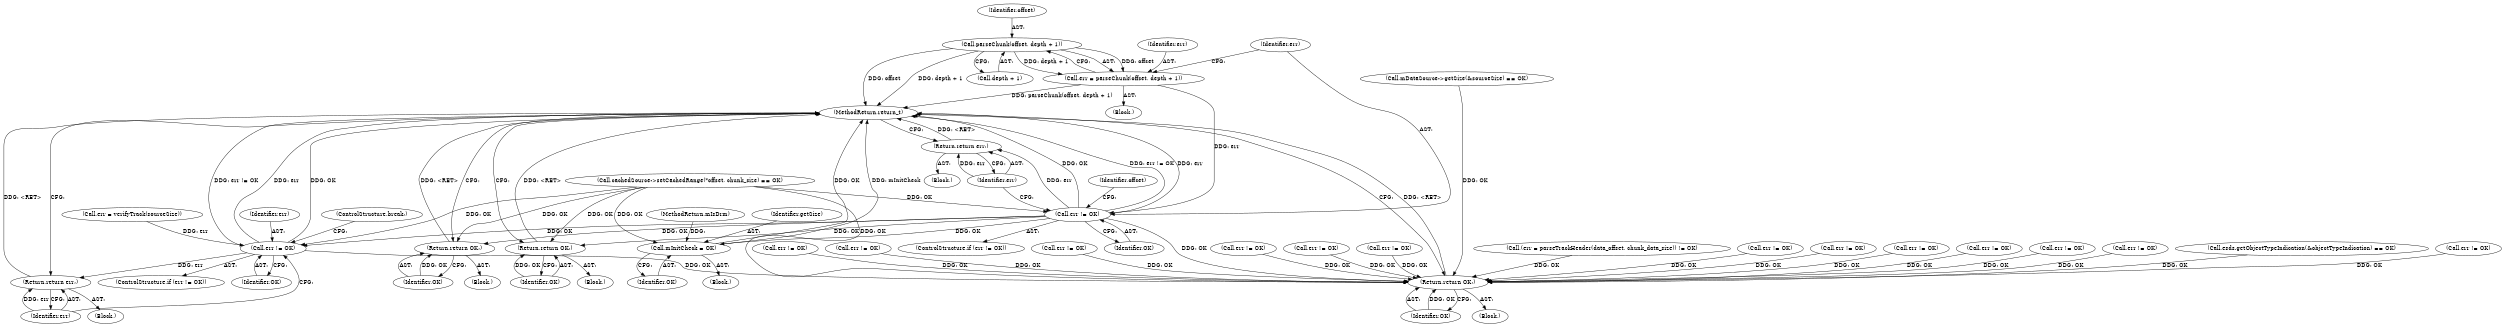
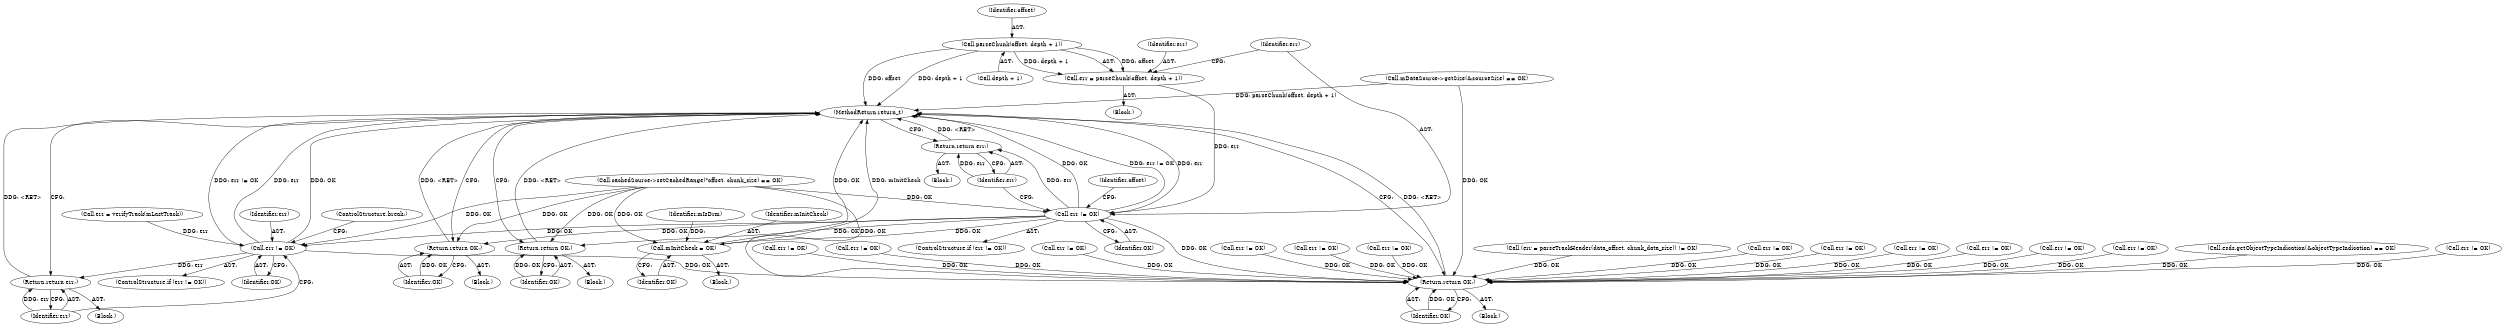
  digraph {
    fontname="DejaVu Serif"
    node [fontname="DejaVu Serif"]
    edge [fontname="DejaVu Serif"]
    n1 [label="(Call,parseChunk(offset, depth + 1))"]
    n2 [label="(Call,err = parseChunk(offset, depth + 1))"]
    n3 [label="(MethodReturn,return_t)"]
    n4 [label="(Call,depth + 1)"]
    n5 [label="(Call,err != OK)"]
    n6 [label="(Block,)"]
    n7 [label="(Return,return err;)"]
    n8 [label="(Return,return OK;)"]
    n9 [label="(Return,return OK;)"]
    n10 [label="(Return,return OK;)"]
    n11 [label="(Return,return err;)"]
    n12 [label="(Call,err != OK)"]
    n13 [label="(Call,mInitCheck = OK)"]
    n14 [label="(ControlStructure,if (err != OK))"]
    n15 [label="(Identifier,OK)"]
    n16 [label="(Block,)"]
    n17 [label="(Identifier,err)"]
    n18 [label="(Block,)"]
    n19 [label="(Identifier,OK)"]
    n20 [label="(ControlStructure,if (err != OK))"]
    n21 [label="(Identifier,OK)"]
    n22 [label="(Block,)"]
    n23 [label="(Identifier,OK)"]
    n24 [label="(Identifier,OK)"]
    n25 [label="(Block,)"]
    n26 [label="(Identifier,OK)"]
    n27 [label="(Block,)"]
    n28 [label="(Block,)"]
    n29 [label="(Identifier,err)"]
    n30 [label="(Call,(err = parseTrackHeader(data_offset, chunk_data_size)) != OK)"]
    n31 [label="(Call,mDataSource->getSize(&sourceSize) == OK)"]
    n32 [label="(Call,err != OK)"]
    n33 [label="(Call,err != OK)"]
    n34 [label="(Call,err != OK)"]
    n35 [label="(Call,err != OK)"]
-   n36 [label="(MethodReturn,mIsDrm)"]
+   n36 [label="(Identifier,mIsDrm)"]
    n37 [label="(ControlStructure,break;)"]
    n38 [label="(Identifier,offset)"]
    n39 [label="(Identifier,offset)"]
    n40 [label="(Call,err != OK)"]
-   n41 [label="(Call,err = verifyTrack(sourceSize))"]
+   n41 [label="(Call,err = verifyTrack(mLastTrack))"]
    n42 [label="(Call,err != OK)"]
    n43 [label="(Identifier,err)"]
    n44 [label="(Call,esds.getObjectTypeIndication(&objectTypeIndication) == OK)"]
    n45 [label="(Call,err != OK)"]
    n46 [label="(Call,err != OK)"]
    n47 [label="(Call,cachedSource->setCachedRange(*offset, chunk_size) == OK)"]
    n48 [label="(Call,err != OK)"]
    n49 [label="(Identifier,err)"]
    n50 [label="(Call,err != OK)"]
    n51 [label="(Call,err != OK)"]
    n52 [label="(Call,err != OK)"]
-   n53 [label="(Identifier,getSize)"]
+   n53 [label="(Identifier,mInitCheck)"]
    n54 [label="(Call,err != OK)"]
    n55 [label="(Identifier,err)"]
    n1 -> n2 [label="AST: "]
    n1 -> n2 [label="DDG: offset"]
    n1 -> n2 [label="DDG: depth + 1"]
    n1 -> n3 [label="DDG: depth + 1"]
    n1 -> n3 [label="DDG: offset"]
-   n1 -> n4 [label="CFG: "]
-   n2 -> n1 [label="CFG: "]
-   n2 -> n3 [label="DDG: parseChunk(offset, depth + 1)"]
+   n31 -> n3 [label="DDG: parseChunk(offset, depth + 1)"]
    n2 -> n5 [label="DDG: err"]
    n2 -> n6 [label="AST: "]
    n3 -> n7 [label="CFG: "]
    n3 -> n8 [label="CFG: "]
    n3 -> n9 [label="CFG: "]
    n3 -> n10 [label="CFG: "]
    n3 -> n11 [label="CFG: "]
    n4 -> n1 [label="AST: "]
    n5 -> n3 [label="DDG: OK"]
    n5 -> n3 [label="DDG: err != OK"]
    n5 -> n3 [label="DDG: err"]
    n5 -> n7 [label="DDG: err"]
    n5 -> n8 [label="DDG: OK"]
    n5 -> n9 [label="DDG: OK"]
    n5 -> n10 [label="DDG: OK"]
    n5 -> n12 [label="DDG: OK"]
    n5 -> n13 [label="DDG: OK"]
    n5 -> n14 [label="AST: "]
    n5 -> n15 [label="CFG: "]
    n7 -> n3 [label="DDG: <RET>"]
    n7 -> n16 [label="AST: "]
    n7 -> n17 [label="CFG: "]
    n8 -> n3 [label="DDG: <RET>"]
    n8 -> n18 [label="AST: "]
    n8 -> n19 [label="CFG: "]
    n9 -> n3 [label="DDG: <RET>"]
    n9 -> n22 [label="AST: "]
    n9 -> n23 [label="CFG: "]
    n10 -> n3 [label="DDG: <RET>"]
    n10 -> n26 [label="CFG: "]
    n10 -> n27 [label="AST: "]
    n11 -> n3 [label="DDG: <RET>"]
    n11 -> n28 [label="AST: "]
    n11 -> n29 [label="CFG: "]
    n12 -> n3 [label="DDG: OK"]
    n12 -> n3 [label="DDG: err != OK"]
    n12 -> n3 [label="DDG: err"]
    n12 -> n9 [label="DDG: OK"]
    n12 -> n11 [label="DDG: err"]
    n12 -> n20 [label="AST: "]
    n12 -> n21 [label="CFG: "]
    n13 -> n3 [label="DDG: OK"]
    n13 -> n3 [label="DDG: mInitCheck"]
    n13 -> n24 [label="CFG: "]
    n13 -> n25 [label="AST: "]
    n15 -> n5 [label="AST: "]
    n17 -> n5 [label="CFG: "]
    n17 -> n7 [label="AST: "]
    n17 -> n7 [label="DDG: err"]
    n19 -> n8 [label="AST: "]
    n19 -> n8 [label="DDG: OK"]
    n21 -> n12 [label="AST: "]
    n23 -> n9 [label="AST: "]
    n23 -> n9 [label="DDG: OK"]
    n24 -> n13 [label="AST: "]
    n26 -> n10 [label="AST: "]
    n26 -> n10 [label="DDG: OK"]
    n29 -> n11 [label="AST: "]
    n29 -> n11 [label="DDG: err"]
    n29 -> n12 [label="CFG: "]
    n30 -> n9 [label="DDG: OK"]
    n31 -> n9 [label="DDG: OK"]
    n32 -> n9 [label="DDG: OK"]
    n33 -> n9 [label="DDG: OK"]
    n34 -> n9 [label="DDG: OK"]
    n35 -> n9 [label="DDG: OK"]
    n36 -> n13 [label="DDG: "]
    n37 -> n12 [label="CFG: "]
    n38 -> n5 [label="CFG: "]
    n39 -> n1 [label="AST: "]
    n40 -> n9 [label="DDG: OK"]
    n41 -> n12 [label="DDG: err"]
    n42 -> n9 [label="DDG: OK"]
    n43 -> n2 [label="AST: "]
    n44 -> n9 [label="DDG: OK"]
    n45 -> n9 [label="DDG: OK"]
    n46 -> n9 [label="DDG: OK"]
    n47 -> n5 [label="DDG: OK"]
    n47 -> n8 [label="DDG: OK"]
    n47 -> n9 [label="DDG: OK"]
    n47 -> n10 [label="DDG: OK"]
    n47 -> n12 [label="DDG: OK"]
    n47 -> n13 [label="DDG: OK"]
    n48 -> n9 [label="DDG: OK"]
    n49 -> n12 [label="AST: "]
    n50 -> n9 [label="DDG: OK"]
    n51 -> n9 [label="DDG: OK"]
    n52 -> n9 [label="DDG: OK"]
    n53 -> n13 [label="AST: "]
    n54 -> n9 [label="DDG: OK"]
    n55 -> n2 [label="CFG: "]
    n55 -> n5 [label="AST: "]
  }
